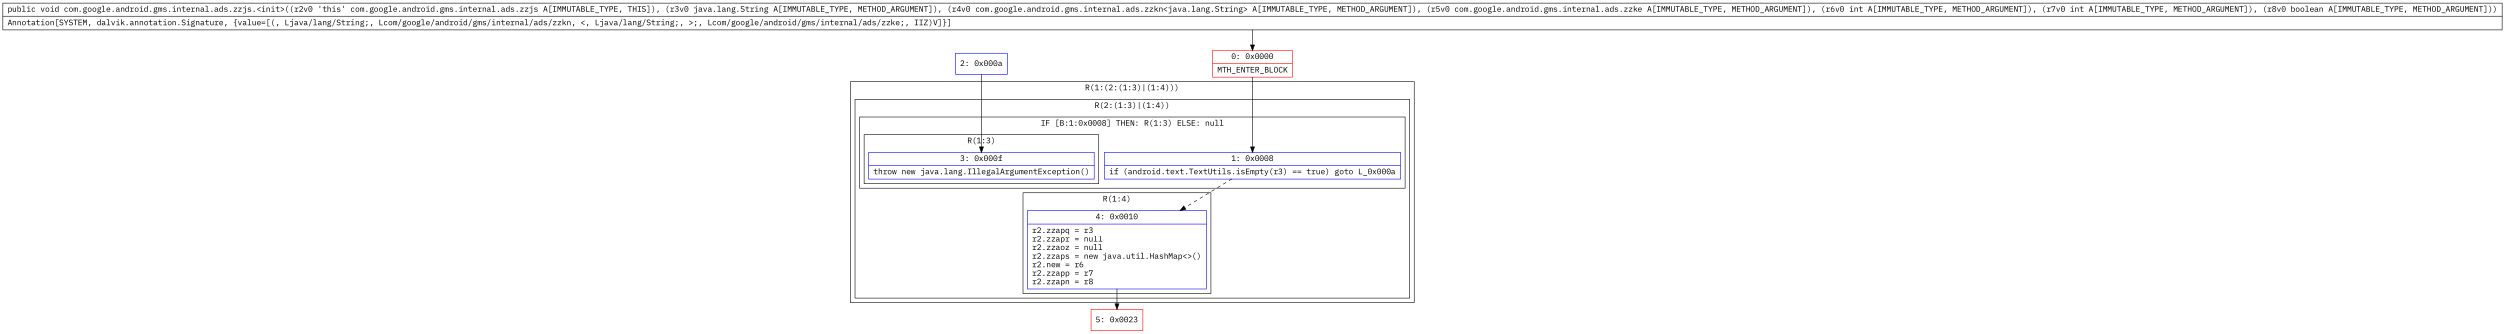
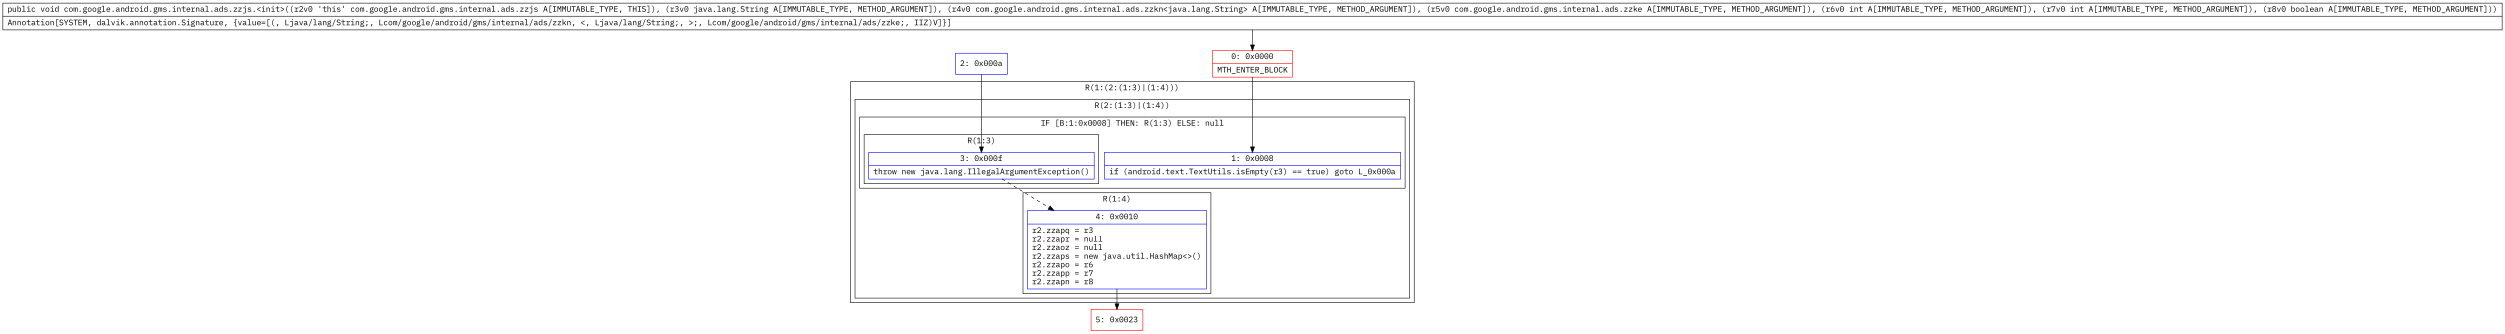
  digraph {
    fontname="IBM Plex Mono"
    node [color=blue fontname="IBM Plex Mono" shape=record]
    edge [fontname="IBM Plex Mono"]
    n1 [label="{3\:\ 0x000f|throw new java.lang.IllegalArgumentException()\l}"]
    n2 [label="{1\:\ 0x0008|if (android.text.TextUtils.isEmpty(r3) == true) goto L_0x000a\l}"]
-   n3 [label="{4\:\ 0x0010|r2.zzapq = r3\lr2.zzapr = null\lr2.zzaoz = null\lr2.zzaps = new java.util.HashMap\<\>()\lr2.new = r6\lr2.zzapp = r7\lr2.zzapn = r8\l}"]
+   n3 [label="{4\:\ 0x0010|r2.zzapq = r3\lr2.zzapr = null\lr2.zzaoz = null\lr2.zzaps = new java.util.HashMap\<\>()\lr2.zzapo = r6\lr2.zzapp = r7\lr2.zzapn = r8\l}"]
    n4 [color=red label="{5\:\ 0x0023}"]
    n5 [label="{2\:\ 0x000a}"]
    n6 [color=red label="{0\:\ 0x0000|MTH_ENTER_BLOCK\l}"]
    n7 [label="{public void com.google.android.gms.internal.ads.zzjs.\<init\>((r2v0 'this' com.google.android.gms.internal.ads.zzjs A[IMMUTABLE_TYPE, THIS]), (r3v0 java.lang.String A[IMMUTABLE_TYPE, METHOD_ARGUMENT]), (r4v0 com.google.android.gms.internal.ads.zzkn\<java.lang.String\> A[IMMUTABLE_TYPE, METHOD_ARGUMENT]), (r5v0 com.google.android.gms.internal.ads.zzke A[IMMUTABLE_TYPE, METHOD_ARGUMENT]), (r6v0 int A[IMMUTABLE_TYPE, METHOD_ARGUMENT]), (r7v0 int A[IMMUTABLE_TYPE, METHOD_ARGUMENT]), (r8v0 boolean A[IMMUTABLE_TYPE, METHOD_ARGUMENT]))  | Annotation[SYSTEM, dalvik.annotation.Signature, \{value=[(, Ljava\/lang\/String;, Lcom\/google\/android\/gms\/internal\/ads\/zzkn, \<, Ljava\/lang\/String;, \>;, Lcom\/google\/android\/gms\/internal\/ads\/zzke;, IIZ)V]\}]\l}" color=""]
    subgraph cluster_1 {
      label="R(1:(2:(1:3)|(1:4)))"
      subgraph cluster_2 {
        label="R(2:(1:3)|(1:4))"
        subgraph cluster_3 {
          label="IF [B:1:0x0008] THEN: R(1:3) ELSE: null"
          n2
          subgraph cluster_4 {
            label="R(1:3)"
            n1
          }
        }
        subgraph cluster_5 {
          label="R(1:4)"
          n3
        }
      }
    }
-   n2 -> n3 [style=dashed]
+   n1 -> n3 [style=dashed]
    n3 -> n4
    n5 -> n1
    n6 -> n2
    n7 -> n6
  }
